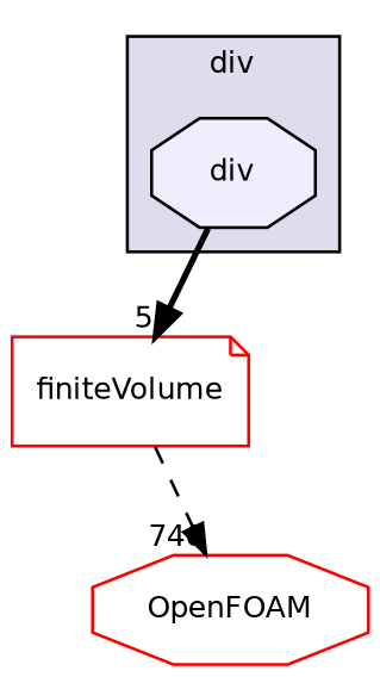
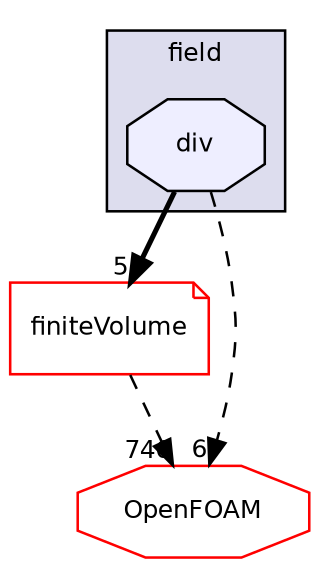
  digraph {
    compound=true
    node [fontname=Helvetica fontsize=10 shape=octagon color=red]
    edge [labeldistance=1.5 labelfontname=Helvetica labelfontsize=10 style=dashed]
    n1 [fillcolor="#eeeeff" label=div pencolor=black style=filled color=""]
    n2 [label=finiteVolume shape=note]
    n3 [label=OpenFOAM]
    subgraph cluster_1 {
      bgcolor="#ddddee"
      fontname=Helvetica
      fontsize=10
-     label=div
+     label=field
      pencolor=black
      n1
    }
    n1 -> n2 [headlabel=5 style=bold]
+   n1 -> n3 [headlabel=6]
    n2 -> n3 [headlabel=746]
  }
